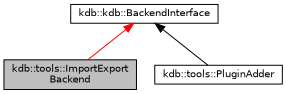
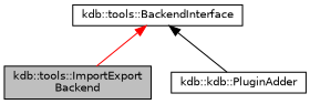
  digraph {
    node [color=black fillcolor=white fontname=Helvetica fontsize=10 shape=record style=filled]
    edge [dir=back fontname=Helvetica fontsize=10 labelfontname=Helvetica labelfontsize=10 style=solid]
    n1 [fillcolor=grey75 fontcolor=black height=0.2 label="kdb::tools::ImportExport\lBackend" width=0.4]
-   n2 [height=0.2 label="kdb::tools::PluginAdder" width=0.4]
-   n3 [height=0.2 label="kdb::kdb::BackendInterface" width=0.4]
+   n2 [height=0.2 label="kdb::kdb::PluginAdder" width=0.4]
+   n3 [height=0.2 label="kdb::tools::BackendInterface" width=0.4]
    n3 -> n1 [color=red]
    n3 -> n2 [color=black]
  }
